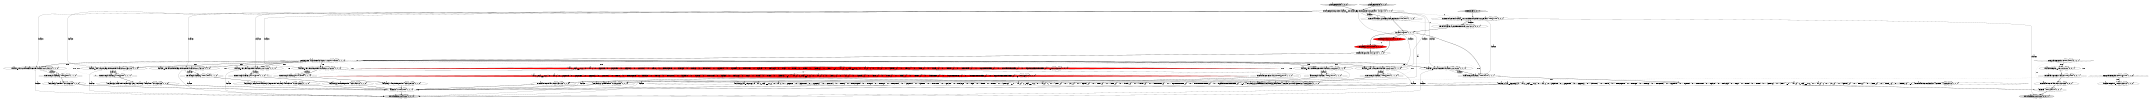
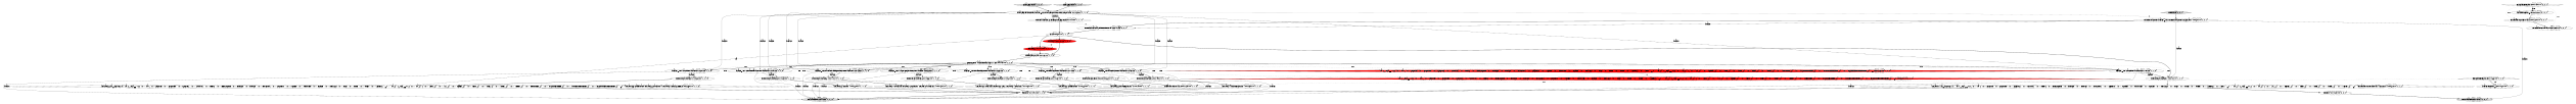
  digraph {
    node [fillcolor=white shape=ellipse style=filled]
    edge [style=bold]
    n1 [label="int _la@@@5@@@['1', '1', '1']"]
    n2 [label="{setState(568)_la = _input.LA(1)if ((((_la) & ~0x3f) == 0 && ((1L << _la) & ((1L << ANALYZE) | (1L << ANALYZED) | (1L << CATALOGS) | (1L << COLUMNS) | (1L << DEBUG) | (1L << EXECUTABLE) | (1L << EXPLAIN) | (1L << FORMAT) | (1L << FUNCTIONS) | (1L << GRAPHVIZ) | (1L << MAPPED) | (1L << OPTIMIZED) | (1L << PARSED) | (1L << PHYSICAL) | (1L << PLAN) | (1L << RLIKE) | (1L << QUERY) | (1L << SCHEMAS))) != 0) || ((((_la - 64)) & ~0x3f) == 0 && ((1L << (_la - 64)) & ((1L << (SHOW - 64)) | (1L << (SYS - 64)) | (1L << (TABLES - 64)) | (1L << (TEXT - 64)) | (1L << (TYPE - 64)) | (1L << (TYPES - 64)) | (1L << (VERIFY - 64)) | (1L << (IDENTIFIER - 64)) | (1L << (DIGIT_IDENTIFIER - 64)) | (1L << (QUOTED_IDENTIFIER - 64)) | (1L << (BACKQUOTED_IDENTIFIER - 64)))) != 0)) {{setState(565)qualifiedName()setState(566)match(DOT)}}setState(570)match(ASTERISK)}@@@33@@@['1', '1', '0']"]
    n3 [fillcolor=red label="setState(581)@@@7@@@['0', '1', '0']"]
    n4 [label="enterOuterAlt(_localctx,1)@@@7@@@['1', '1', '1']"]
    n5 [fillcolor=red label="setState(579)@@@7@@@['1', '0', '0']"]
    n6 [label="{exitRule()}@@@91@@@['1', '1', '0']"]
    n7 [label="_errHandler.sync(this)@@@8@@@['1', '1', '0']"]
    n8 [label="{setState(714)_la = _input.LA(1)if (!((((_la) & ~0x3f) == 0 && ((1L << _la) & ((1L << ANALYZE) | (1L << ANALYZED) | (1L << CATALOGS) | (1L << COLUMNS) | (1L << DEBUG) | (1L << EXECUTABLE) | (1L << EXPLAIN) | (1L << FORMAT) | (1L << FUNCTIONS) | (1L << GRAPHVIZ) | (1L << MAPPED) | (1L << OPTIMIZED) | (1L << PARSED) | (1L << PHYSICAL) | (1L << PLAN) | (1L << RLIKE) | (1L << QUERY) | (1L << SCHEMAS) | (1L << SHOW))) != 0) || ((((_la - 64)) & ~0x3f) == 0 && ((1L << (_la - 64)) & ((1L << (SYS - 64)) | (1L << (TABLES - 64)) | (1L << (TEXT - 64)) | (1L << (TYPE - 64)) | (1L << (TYPES - 64)) | (1L << (VERIFY - 64)))) != 0))) {_errHandler.recoverInline(this)}{consume()}}@@@8@@@['1', '1', '1']"]
    n9 [label="{setState(571)functionExpression()}@@@50@@@['1', '1', '0']"]
    n10 [fillcolor=lightgray label="return _localctx@@@94@@@['1', '1', '0']"]
    n11 [label="{setState(576)qualifiedName()}@@@68@@@['1', '1', '0']"]
    n12 [label="getInterpreter().adaptivePredict(_input,77,_ctx)@@@9@@@['1', '1', '0']" shape=diamond]
    n13 [label="_localctx = new SubqueryExpressionContext(_localctx)@@@55@@@['1', '1', '0']"]
    n14 [label="enterOuterAlt(_localctx,5)@@@49@@@['1', '1', '0']"]
    n15 [label="_localctx = new StarContext(_localctx)@@@31@@@['1', '1', '0']"]
    n16 [label="enterOuterAlt(_localctx,4)@@@32@@@['1', '1', '0']"]
    n17 [label="enterOuterAlt(_localctx,2)@@@18@@@['1', '1', '0']"]
    n18 [label="_localctx = new FunctionContext(_localctx)@@@48@@@['1', '1', '0']"]
    n19 [label="enterOuterAlt(_localctx,6)@@@56@@@['1', '1', '0']"]
    n20 [label="enterOuterAlt(_localctx,3)@@@25@@@['1', '1', '0']"]
    n21 [label="enterOuterAlt(_localctx,8)@@@74@@@['1', '1', '0']"]
    n22 [label="_localctx = new CastContext(_localctx)@@@10@@@['1', '1', '0']"]
    n23 [label="_localctx = new ConstantDefaultContext(_localctx)@@@24@@@['1', '1', '0']"]
    n24 [label="_localctx = new ParenthesizedExpressionContext(_localctx)@@@73@@@['1', '1', '0']"]
    n25 [label="enterOuterAlt(_localctx,7)@@@67@@@['1', '1', '0']"]
    n26 [label="_localctx = new DereferenceContext(_localctx)@@@66@@@['1', '1', '0']"]
    n27 [fillcolor=red label="(((_la) & ~0x3f) == 0 && ((1L << _la) & ((1L << ANALYZE) | (1L << ANALYZED) | (1L << CATALOGS) | (1L << COLUMNS) | (1L << DEBUG) | (1L << EXECUTABLE) | (1L << EXPLAIN) | (1L << FORMAT) | (1L << FUNCTIONS) | (1L << GRAPHVIZ) | (1L << MAPPED) | (1L << OPTIMIZED) | (1L << PARSED) | (1L << PHYSICAL) | (1L << PLAN) | (1L << RLIKE) | (1L << QUERY) | (1L << SCHEMAS) | (1L << SHOW))) != 0) || ((((_la - 64)) & ~0x3f) == 0 && ((1L << (_la - 64)) & ((1L << (SYS - 64)) | (1L << (TABLES - 64)) | (1L << (TEXT - 64)) | (1L << (TYPE - 64)) | (1L << (TYPES - 64)) | (1L << (VERIFY - 64)) | (1L << (IDENTIFIER - 64)) | (1L << (DIGIT_IDENTIFIER - 64)) | (1L << (QUOTED_IDENTIFIER - 64)) | (1L << (BACKQUOTED_IDENTIFIER - 64)))) != 0)@@@36@@@['1', '0', '0']" shape=diamond]
    n28 [label="_localctx = new ExtractContext(_localctx)@@@17@@@['1', '1', '0']"]
    n29 [fillcolor=red label="(((_la) & ~0x3f) == 0 && ((1L << _la) & ((1L << ANALYZE) | (1L << ANALYZED) | (1L << CATALOGS) | (1L << COLUMNS) | (1L << DEBUG) | (1L << EXECUTABLE) | (1L << EXPLAIN) | (1L << FORMAT) | (1L << FUNCTIONS) | (1L << GRAPHVIZ) | (1L << MAPPED) | (1L << OPTIMIZED) | (1L << PARSED) | (1L << PHYSICAL) | (1L << PLAN) | (1L << RLIKE) | (1L << QUERY) | (1L << SCHEMAS))) != 0) || ((((_la - 64)) & ~0x3f) == 0 && ((1L << (_la - 64)) & ((1L << (SHOW - 64)) | (1L << (SYS - 64)) | (1L << (TABLES - 64)) | (1L << (TEXT - 64)) | (1L << (TYPE - 64)) | (1L << (TYPES - 64)) | (1L << (VERIFY - 64)) | (1L << (IDENTIFIER - 64)) | (1L << (DIGIT_IDENTIFIER - 64)) | (1L << (QUOTED_IDENTIFIER - 64)) | (1L << (BACKQUOTED_IDENTIFIER - 64)))) != 0)@@@36@@@['0', '1', '0']" shape=diamond]
    n30 [label="{setState(563)extractExpression()}@@@19@@@['1', '1', '0']"]
    n31 [label="{setState(572)match(T__0)setState(573)query()setState(574)match(T__1)}@@@57@@@['1', '1', '0']"]
    n32 [label="{setState(564)constant()}@@@26@@@['1', '1', '0']"]
    n33 [label="{setState(577)match(T__0)setState(578)expression()setState(579)match(T__1)}@@@75@@@['1', '1', '0']"]
    n34 [label="_errHandler.reportError(this,re)@@@88@@@['1', '1', '0']"]
    n35 [label="_errHandler.recover(this,re)@@@89@@@['1', '1', '0']"]
    n36 [label="{exitRule()}@@@24@@@['0', '0', '1']"]
    n37 [fillcolor=lightgray label="return _localctx@@@27@@@['0', '0', '1']"]
    n38 [fillcolor=lightgray label="nonReserved['0', '0', '1']" shape=diamond]
    n39 [label="NonReservedContext _localctx = new NonReservedContext(_ctx,getState())@@@3@@@['0', '0', '1']"]
    n40 [label="enterRule(_localctx,98,RULE_nonReserved)@@@4@@@['0', '0', '1']"]
    n41 [label="_errHandler.reportError(this,re)@@@21@@@['0', '0', '1']"]
    n42 [label="_errHandler.recover(this,re)@@@22@@@['0', '0', '1']"]
    n43 [label="_localctx.exception = re@@@20@@@['0', '0', '1']"]
    n44 [label="PrimaryExpressionContext _localctx = new PrimaryExpressionContext(_ctx,getState())@@@3@@@['1', '1', '0']"]
    n45 [label="enterRule(_localctx,60,RULE_primaryExpression)@@@4@@@['1', '1', '0']"]
    n46 [label="RecognitionException re@@@86@@@['1', '1', '0']" shape=diamond]
    n47 [label="_localctx.exception = re@@@87@@@['1', '1', '0']"]
    n48 [fillcolor=lightgray label="primaryExpression['1', '0', '0']" shape=diamond]
    n49 [fillcolor=lightgray label="primaryExpression['0', '1', '0']" shape=diamond]
    n50 [label="RecognitionException re@@@19@@@['0', '0', '1']" shape=diamond]
    n1 -> n2 [label=_la style=solid]
    n1 -> n3
    n1 -> n4
    n1 -> n5
    n2 -> n6
    n3 -> n7
    n4 -> n8
    n5 -> n3 [label=0 style=dashed]
    n5 -> n7
    n6 -> n10
    n7 -> n12
    n8 -> n6
    n8 -> n36
    n9 -> n6
    n11 -> n6
    n12 -> n4 [label=true style=dotted]
    n12 -> n13 [label=true style=dotted]
    n12 -> n13
    n12 -> n14 [label=true style=dotted]
    n12 -> n15
    n12 -> n15 [label=true style=dotted]
    n12 -> n16 [label=true style=dotted]
    n12 -> n17 [label=true style=dotted]
    n12 -> n18
    n12 -> n18 [label=true style=dotted]
    n12 -> n19 [label=true style=dotted]
    n12 -> n20 [label=true style=dotted]
    n12 -> n21 [label=true style=dotted]
    n12 -> n22
    n12 -> n22 [label=true style=dotted]
    n12 -> n23
    n12 -> n23 [label=true style=dotted]
    n12 -> n24
    n12 -> n24 [label=true style=dotted]
    n12 -> n25 [label=true style=dotted]
    n12 -> n26
    n12 -> n26 [label=true style=dotted]
    n12 -> n27 [label=true style=dotted]
    n12 -> n28 [label=true style=dotted]
    n12 -> n28
    n12 -> n29 [label=true style=dotted]
    n13 -> n10 [label=_localctx style=solid]
    n13 -> n19
    n13 -> n19 [label=_localctx style=solid]
    n14 -> n9
    n15 -> n10 [label=_localctx style=solid]
    n15 -> n16
    n15 -> n16 [label=_localctx style=solid]
    n16 -> n2
    n17 -> n30
    n18 -> n10 [label=_localctx style=solid]
    n18 -> n14 [label=_localctx style=solid]
    n18 -> n14
    n19 -> n31
    n20 -> n32
    n21 -> n33
    n22 -> n4 [label=_localctx style=solid]
    n22 -> n4
    n22 -> n10 [label=_localctx style=solid]
    n23 -> n10 [label=_localctx style=solid]
    n23 -> n20 [label=_localctx style=solid]
    n23 -> n20
    n24 -> n10 [label=_localctx style=solid]
    n24 -> n21
    n24 -> n21 [label=_localctx style=solid]
    n25 -> n11
    n26 -> n10 [label=_localctx style=solid]
    n26 -> n25
    n26 -> n25 [label=_localctx style=solid]
    n27 -> n29 [label=0 style=dashed]
    n28 -> n10 [label=_localctx style=solid]
    n28 -> n17 [label=_localctx style=solid]
    n28 -> n17
    n30 -> n6
    n31 -> n6
    n32 -> n6
    n33 -> n6
    n34 -> n35
    n35 -> n6
    n36 -> n37
    n38 -> n39
    n39 -> n4 [label=_localctx style=solid]
    n39 -> n37 [label=_localctx style=solid]
    n39 -> n40
    n39 -> n40 [label=_localctx style=solid]
    n40 -> n1
    n41 -> n42
-   n42 -> n36
    n43 -> n41
    n44 -> n13 [label=_localctx style=solid]
    n44 -> n15 [label=_localctx style=solid]
    n44 -> n18 [label=_localctx style=solid]
    n44 -> n22 [label=_localctx style=solid]
    n44 -> n23 [label=_localctx style=solid]
    n44 -> n24 [label=_localctx style=solid]
    n44 -> n26 [label=_localctx style=solid]
    n44 -> n28 [label=_localctx style=solid]
    n44 -> n39 [label=0 style=dashed]
    n44 -> n45
    n44 -> n45 [label=_localctx style=solid]
    n45 -> n1
    n45 -> n40 [label=0 style=dashed]
    n46 -> n35 [label=true style=dotted]
    n46 -> n47 [label=true style=dotted]
    n46 -> n47
    n48 -> n44
    n49 -> n44
    n50 -> n41 [label=true style=dotted]
    n50 -> n42 [label=true style=dotted]
    n50 -> n43 [label=true style=dotted]
    n50 -> n43
  }
